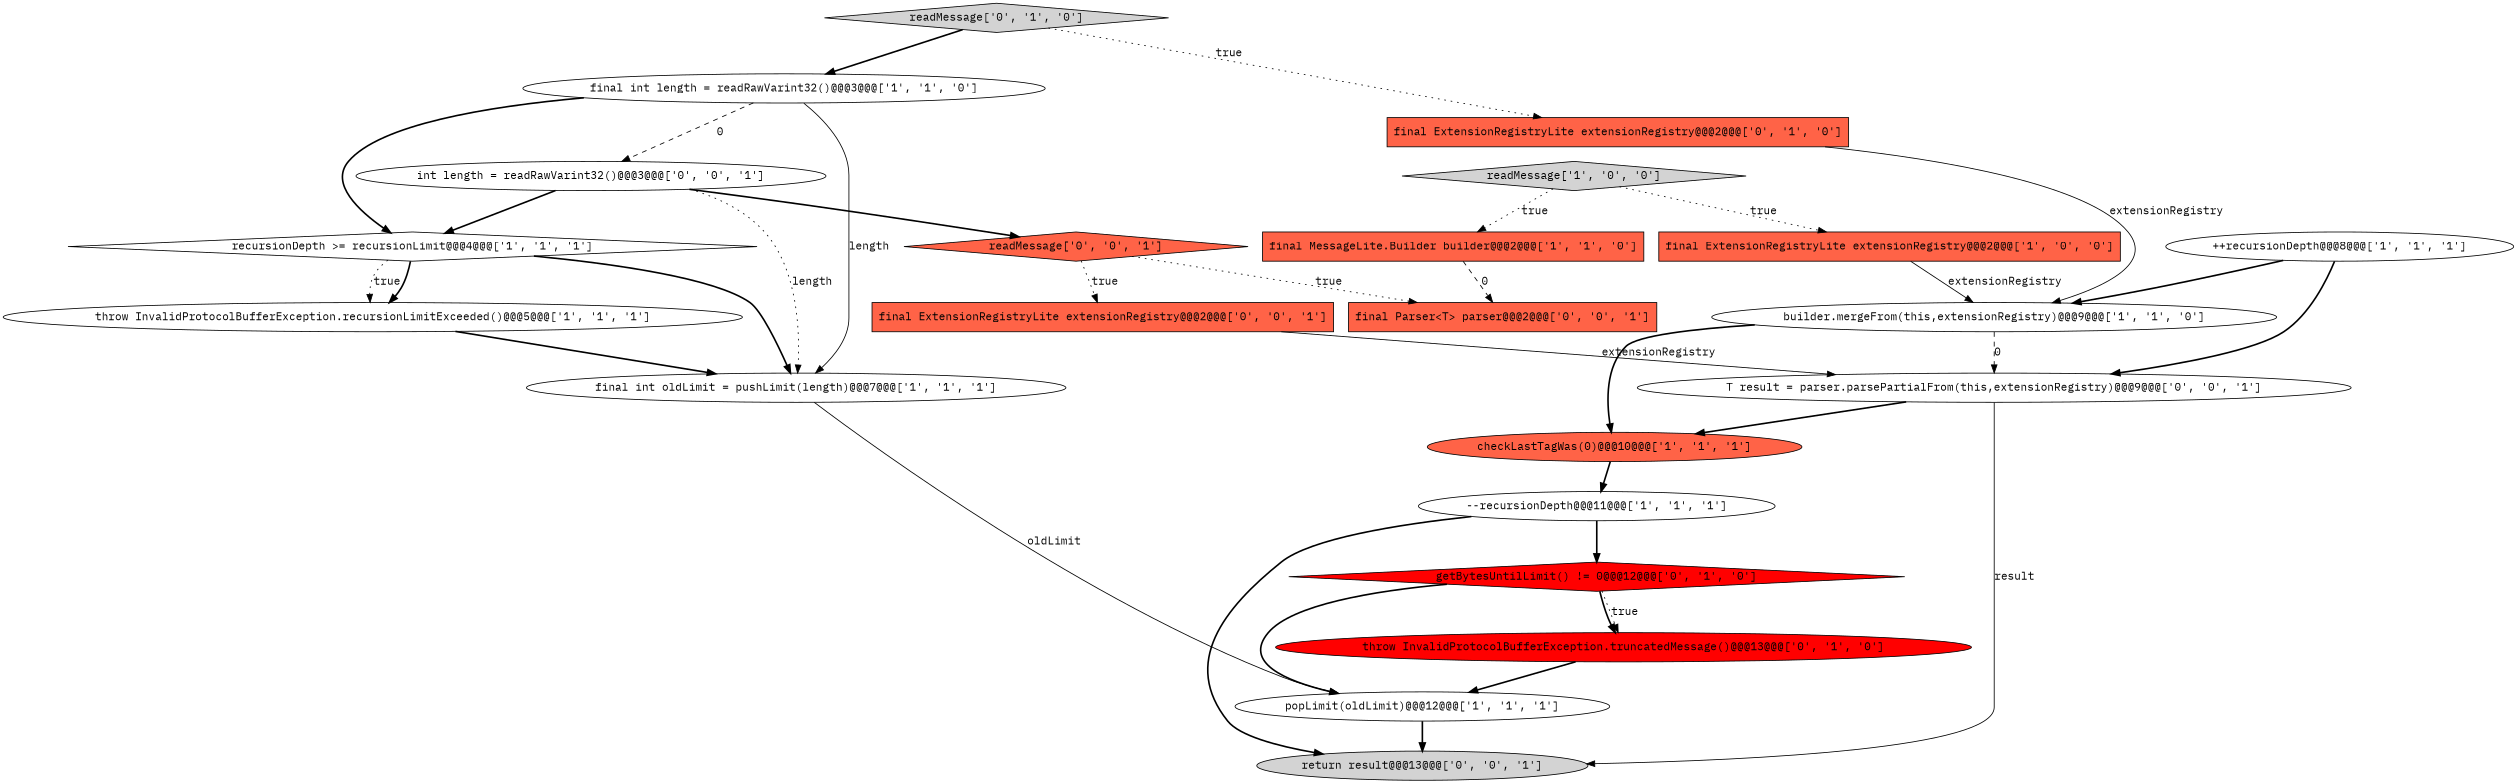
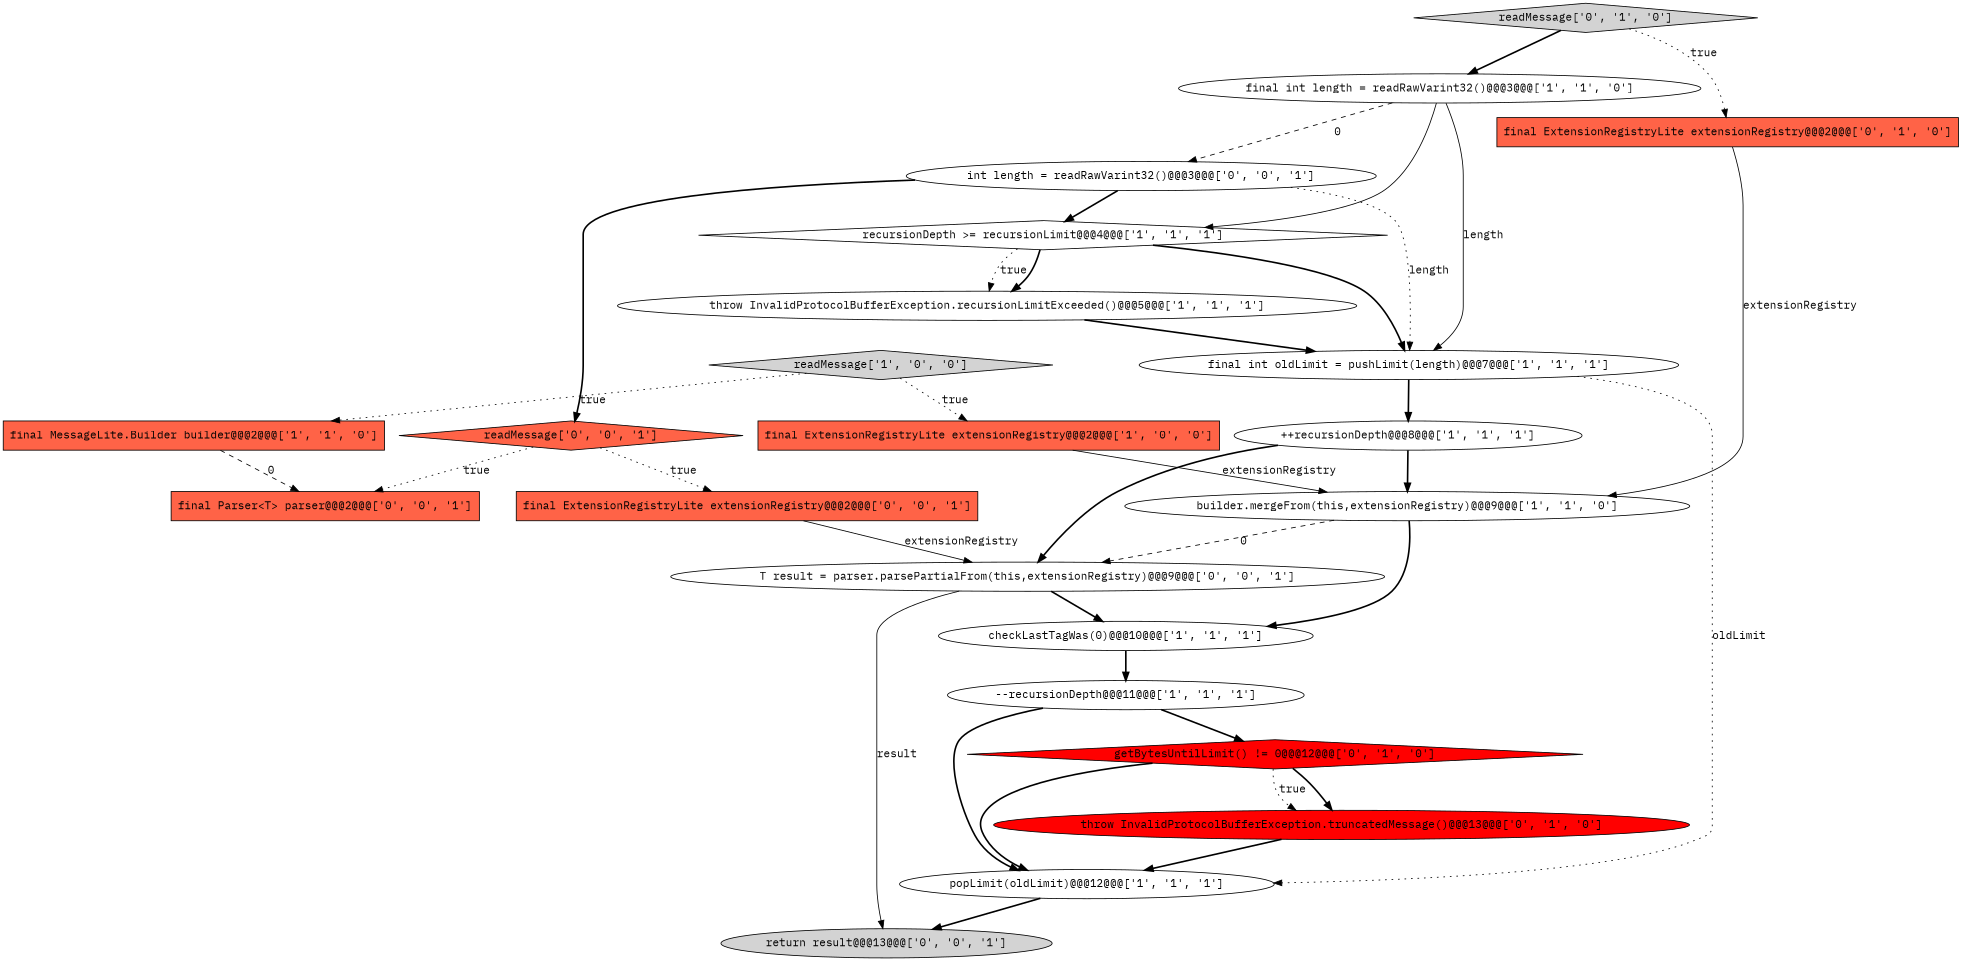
  digraph {
    fontname="IBM Plex Mono"
    node [fillcolor=white fontname="IBM Plex Mono" shape=ellipse style=filled]
    edge [fontname="IBM Plex Mono" style=bold]
    n1 [fillcolor=tomato label="final MessageLite.Builder builder@@@2@@@['1', '1', '0']" shape=box]
    n2 [fillcolor=tomato label="final Parser<T> parser@@@2@@@['0', '0', '1']" shape=box]
    n3 [fillcolor=tomato label="final ExtensionRegistryLite extensionRegistry@@@2@@@['0', '1', '0']" shape=box]
    n4 [label="builder.mergeFrom(this,extensionRegistry)@@@9@@@['1', '1', '0']"]
-   n5 [fillcolor=tomato label="checkLastTagWas(0)@@@10@@@['1', '1', '1']"]
+   n5 [label="checkLastTagWas(0)@@@10@@@['1', '1', '1']"]
    n6 [label="T result = parser.parsePartialFrom(this,extensionRegistry)@@@9@@@['0', '0', '1']"]
    n7 [label="--recursionDepth@@@11@@@['1', '1', '1']"]
    n8 [fillcolor=lightgray label="return result@@@13@@@['0', '0', '1']"]
    n9 [label="final int length = readRawVarint32()@@@3@@@['1', '1', '0']"]
    n10 [label="final int oldLimit = pushLimit(length)@@@7@@@['1', '1', '1']"]
    n11 [label="recursionDepth >= recursionLimit@@@4@@@['1', '1', '1']" shape=diamond]
    n12 [label="int length = readRawVarint32()@@@3@@@['0', '0', '1']"]
    n13 [label="popLimit(oldLimit)@@@12@@@['1', '1', '1']"]
    n14 [label="++recursionDepth@@@8@@@['1', '1', '1']"]
    n15 [label="throw InvalidProtocolBufferException.recursionLimitExceeded()@@@5@@@['1', '1', '1']"]
    n16 [fillcolor=tomato label="readMessage['0', '0', '1']" shape=diamond]
    n17 [fillcolor=red label="getBytesUntilLimit() != 0@@@12@@@['0', '1', '0']" shape=diamond]
    n18 [fillcolor=red label="throw InvalidProtocolBufferException.truncatedMessage()@@@13@@@['0', '1', '0']"]
    n19 [fillcolor=lightgray label="readMessage['0', '1', '0']" shape=diamond]
    n20 [fillcolor=tomato label="final ExtensionRegistryLite extensionRegistry@@@2@@@['1', '0', '0']" shape=box]
    n21 [fillcolor=lightgray label="readMessage['1', '0', '0']" shape=diamond]
    n22 [fillcolor=tomato label="final ExtensionRegistryLite extensionRegistry@@@2@@@['0', '0', '1']" shape=box]
    n1 -> n2 [label=0 style=dashed]
    n3 -> n4 [label=extensionRegistry style=solid]
    n4 -> n5
    n4 -> n6 [label=0 style=dashed]
    n5 -> n7
    n6 -> n5
    n6 -> n8 [label=result style=solid]
-   n7 -> n8
+   n7 -> n13
    n7 -> n17
    n9 -> n10 [label=length style=solid]
-   n9 -> n11
+   n9 -> n11 [style=solid]
    n9 -> n12 [label=0 style=dashed]
-   n10 -> n13 [label=oldLimit style=solid]
+   n10 -> n13 [label=oldLimit style=dotted]
+   n10 -> n14
    n11 -> n10
    n11 -> n15 [label=true style=dotted]
    n11 -> n15
    n12 -> n10 [label=length style=dotted]
    n12 -> n11
    n12 -> n16
    n13 -> n8
    n14 -> n4
    n14 -> n6
    n15 -> n10
    n16 -> n2 [label=true style=dotted]
    n16 -> n22 [label=true style=dotted]
    n17 -> n13
    n17 -> n18
    n17 -> n18 [label=true style=dotted]
    n18 -> n13
    n19 -> n3 [label=true style=dotted]
    n19 -> n9
    n20 -> n4 [label=extensionRegistry style=solid]
    n21 -> n1 [label=true style=dotted]
    n21 -> n20 [label=true style=dotted]
    n22 -> n6 [label=extensionRegistry style=solid]
  }
